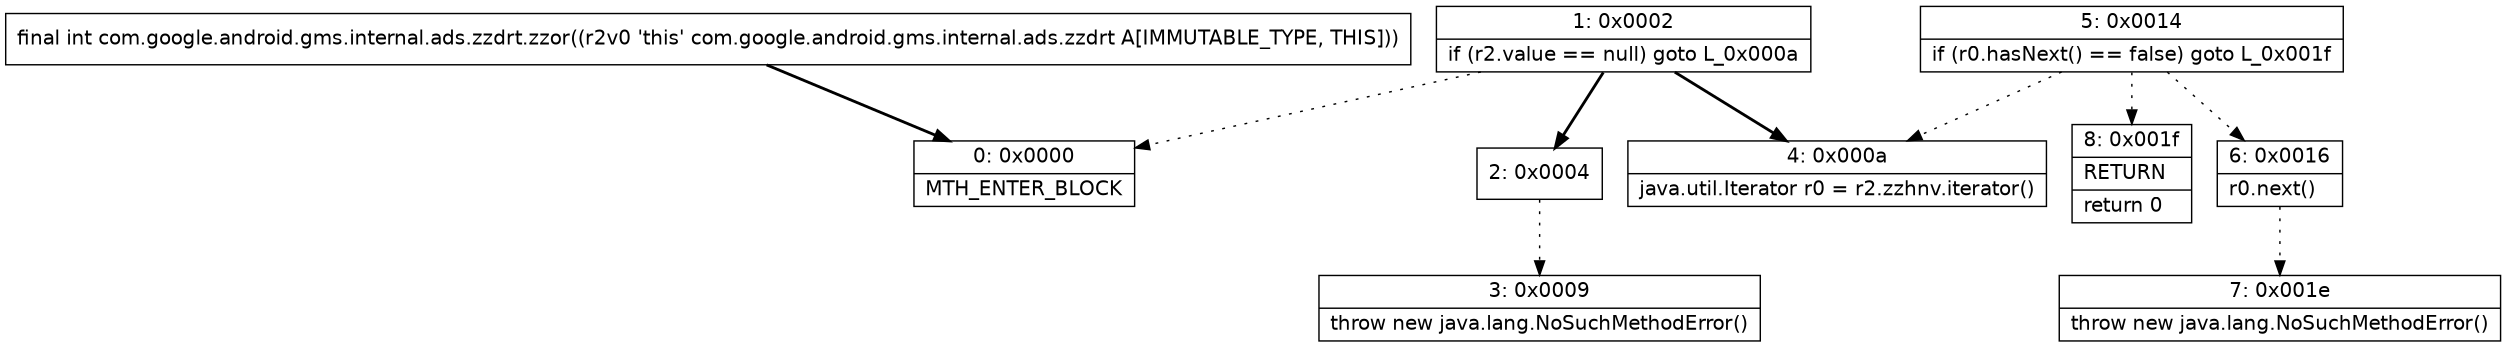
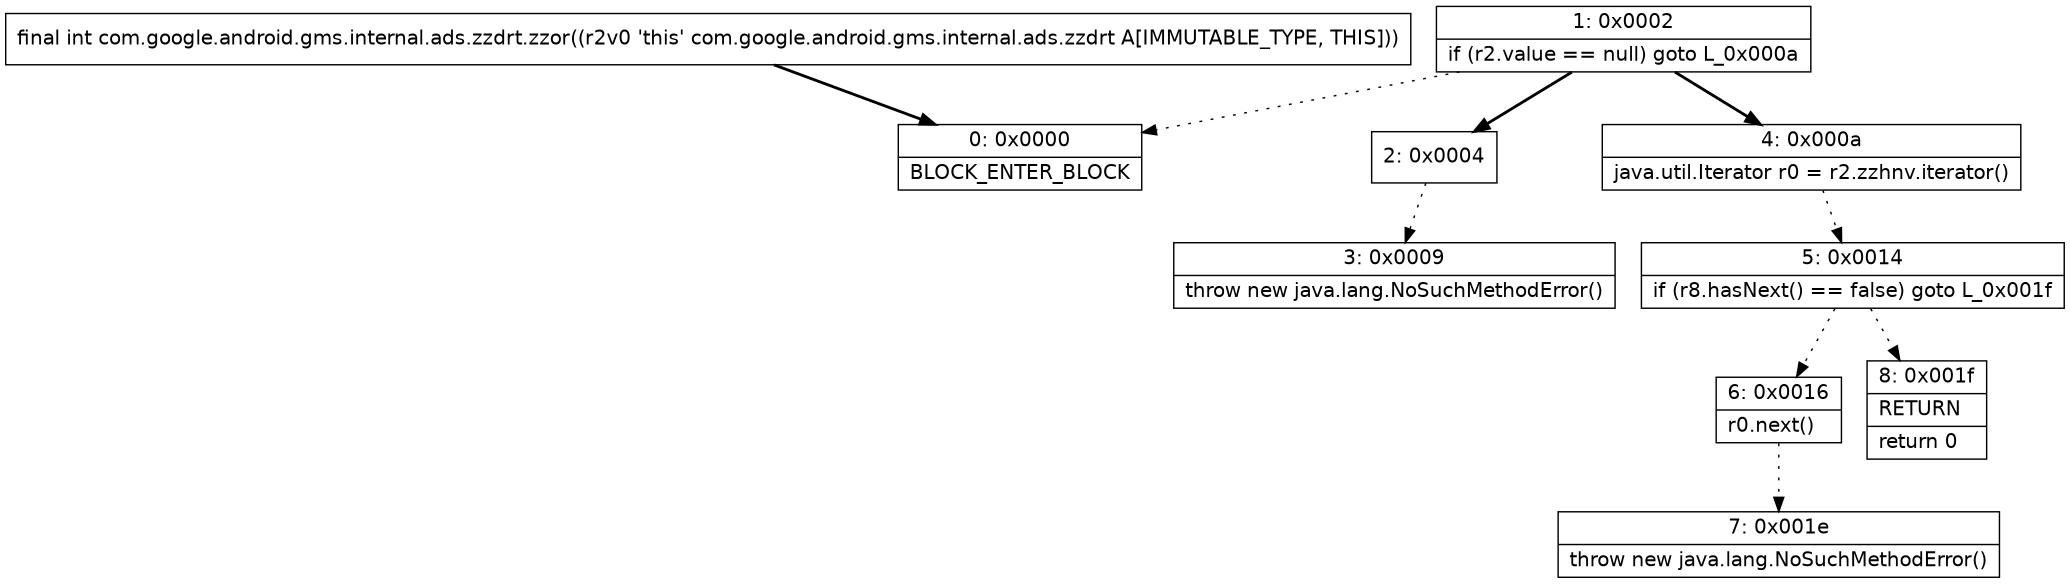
  digraph {
    fontname="DejaVu Sans"
    node [fontname="DejaVu Sans" shape=record]
    edge [fontname="DejaVu Sans" style=dotted]
-   n1 [label="{0\:\ 0x0000|MTH_ENTER_BLOCK\l}"]
+   n1 [label="{0\:\ 0x0000|BLOCK_ENTER_BLOCK\l}"]
    n2 [label="{1\:\ 0x0002|if (r2.value == null) goto L_0x000a\l}"]
    n3 [label="{2\:\ 0x0004}"]
    n4 [label="{4\:\ 0x000a|java.util.Iterator r0 = r2.zzhnv.iterator()\l}"]
    n5 [label="{3\:\ 0x0009|throw new java.lang.NoSuchMethodError()\l}"]
-   n6 [label="{5\:\ 0x0014|if (r0.hasNext() == false) goto L_0x001f\l}"]
+   n6 [label="{5\:\ 0x0014|if (r8.hasNext() == false) goto L_0x001f\l}"]
    n7 [label="{6\:\ 0x0016|r0.next()\l}"]
    n8 [label="{8\:\ 0x001f|RETURN\l|return 0\l}"]
    n9 [label="{7\:\ 0x001e|throw new java.lang.NoSuchMethodError()\l}"]
    n10 [label="{final int com.google.android.gms.internal.ads.zzdrt.zzor((r2v0 'this' com.google.android.gms.internal.ads.zzdrt A[IMMUTABLE_TYPE, THIS])) }"]
    n2 -> n1
    n2 -> n3 [style=bold]
    n2 -> n4 [style=bold]
    n3 -> n5
-   n6 -> n4
+   n4 -> n6
    n6 -> n7
    n6 -> n8
    n7 -> n9
    n10 -> n1 [style=bold]
  }
